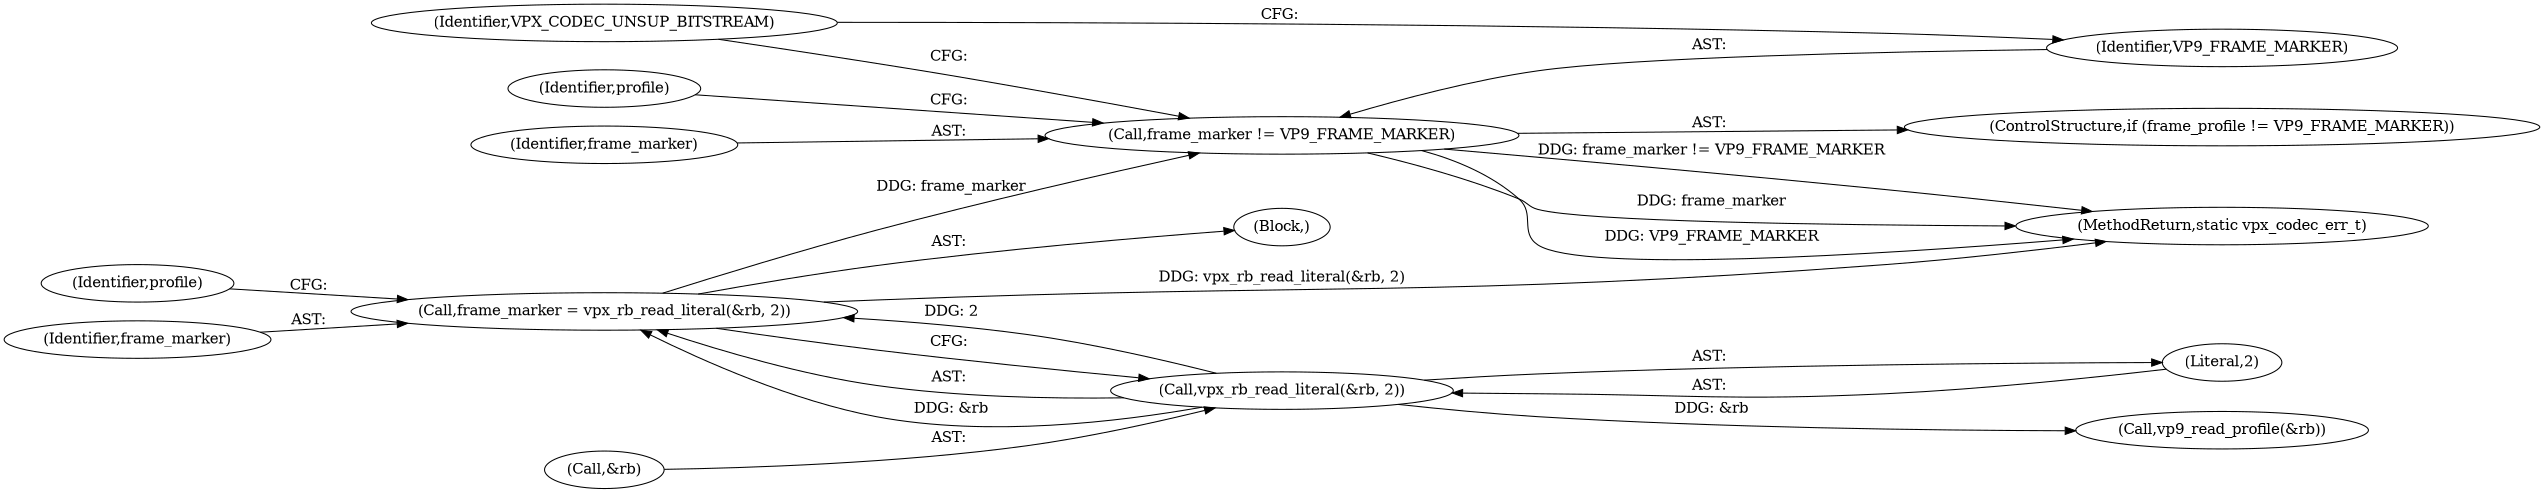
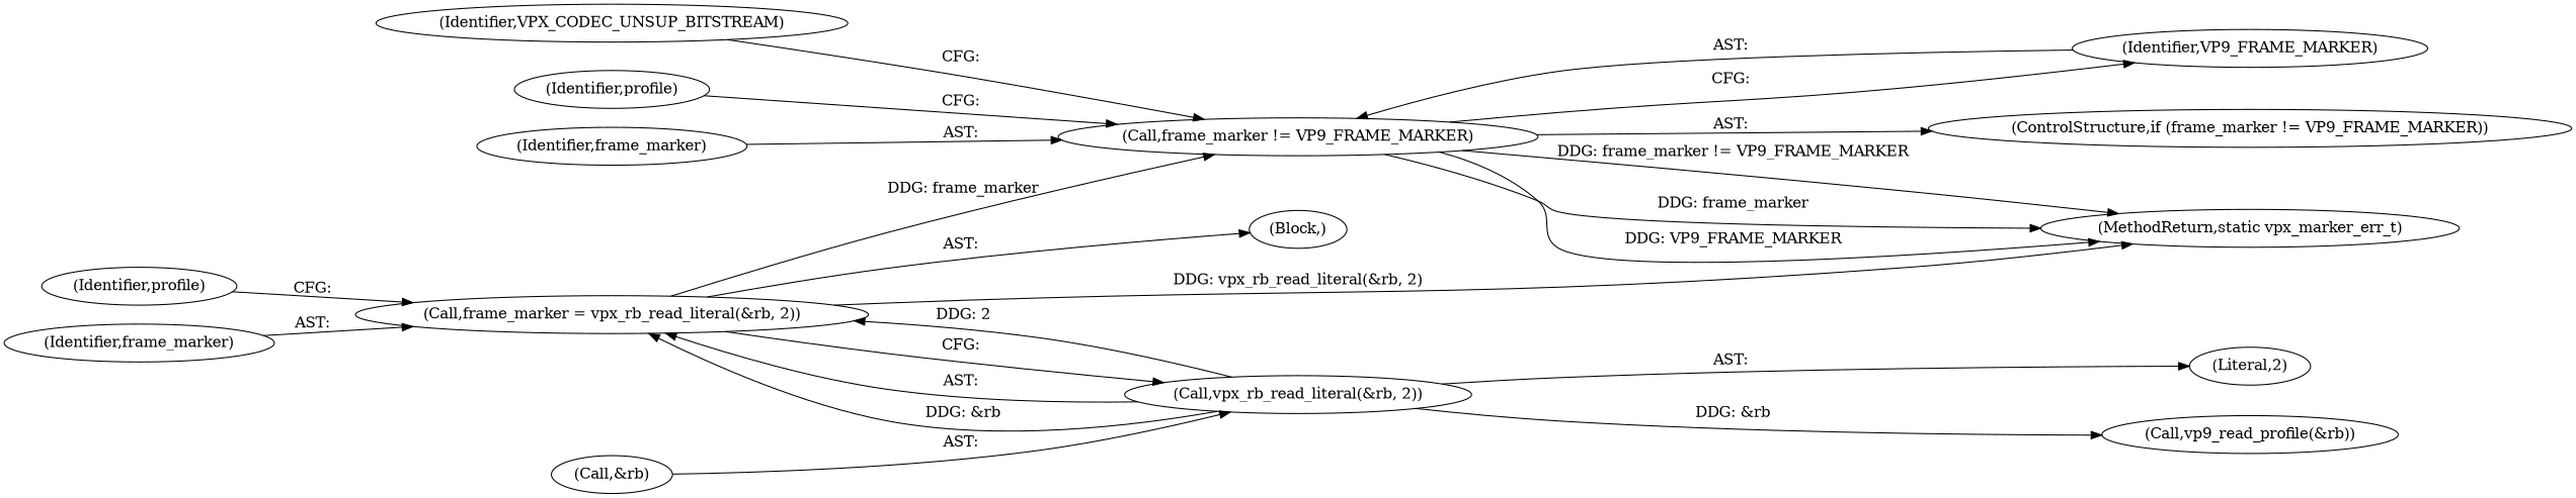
  digraph {
    rankdir=LR
    n1 [label="(Call,frame_marker = vpx_rb_read_literal(&rb, 2))"]
    n2 [label="(Call,vpx_rb_read_literal(&rb, 2))"]
    n3 [label="(Call,frame_marker != VP9_FRAME_MARKER)"]
    n4 [label="(Block,)"]
-   n5 [label="(MethodReturn,static vpx_codec_err_t)"]
+   n5 [label="(MethodReturn,static vpx_marker_err_t)"]
    n6 [label="(Literal,2)"]
    n7 [label="(Call,vp9_read_profile(&rb))"]
    n8 [label="(Identifier,VP9_FRAME_MARKER)"]
-   n9 [label="(ControlStructure,if (frame_profile != VP9_FRAME_MARKER))"]
+   n9 [label="(ControlStructure,if (frame_marker != VP9_FRAME_MARKER))"]
    n10 [label="(Identifier,profile)"]
    n11 [label="(Call,&rb)"]
    n12 [label="(Identifier,VPX_CODEC_UNSUP_BITSTREAM)"]
    n13 [label="(Identifier,profile)"]
    n14 [label="(Identifier,frame_marker)"]
    n15 [label="(Identifier,frame_marker)"]
    n1 -> n2 [label="CFG: "]
    n1 -> n3 [label="DDG: frame_marker"]
    n1 -> n4 [label="AST: "]
    n1 -> n5 [label="DDG: vpx_rb_read_literal(&rb, 2)"]
    n2 -> n1 [label="AST: "]
    n2 -> n1 [label="DDG: &rb"]
    n2 -> n1 [label="DDG: 2"]
    n2 -> n6 [label="AST: "]
    n2 -> n7 [label="DDG: &rb"]
    n3 -> n5 [label="DDG: VP9_FRAME_MARKER"]
    n3 -> n5 [label="DDG: frame_marker != VP9_FRAME_MARKER"]
    n3 -> n5 [label="DDG: frame_marker"]
-   n12 -> n8 [label="CFG: "]
+   n3 -> n8 [label="CFG: "]
    n3 -> n9 [label="AST: "]
-   n6 -> n2 [label="AST: "]
    n8 -> n3 [label="AST: "]
    n10 -> n3 [label="CFG: "]
    n11 -> n2 [label="AST: "]
    n12 -> n3 [label="CFG: "]
    n13 -> n1 [label="CFG: "]
    n14 -> n1 [label="AST: "]
    n15 -> n3 [label="AST: "]
  }
